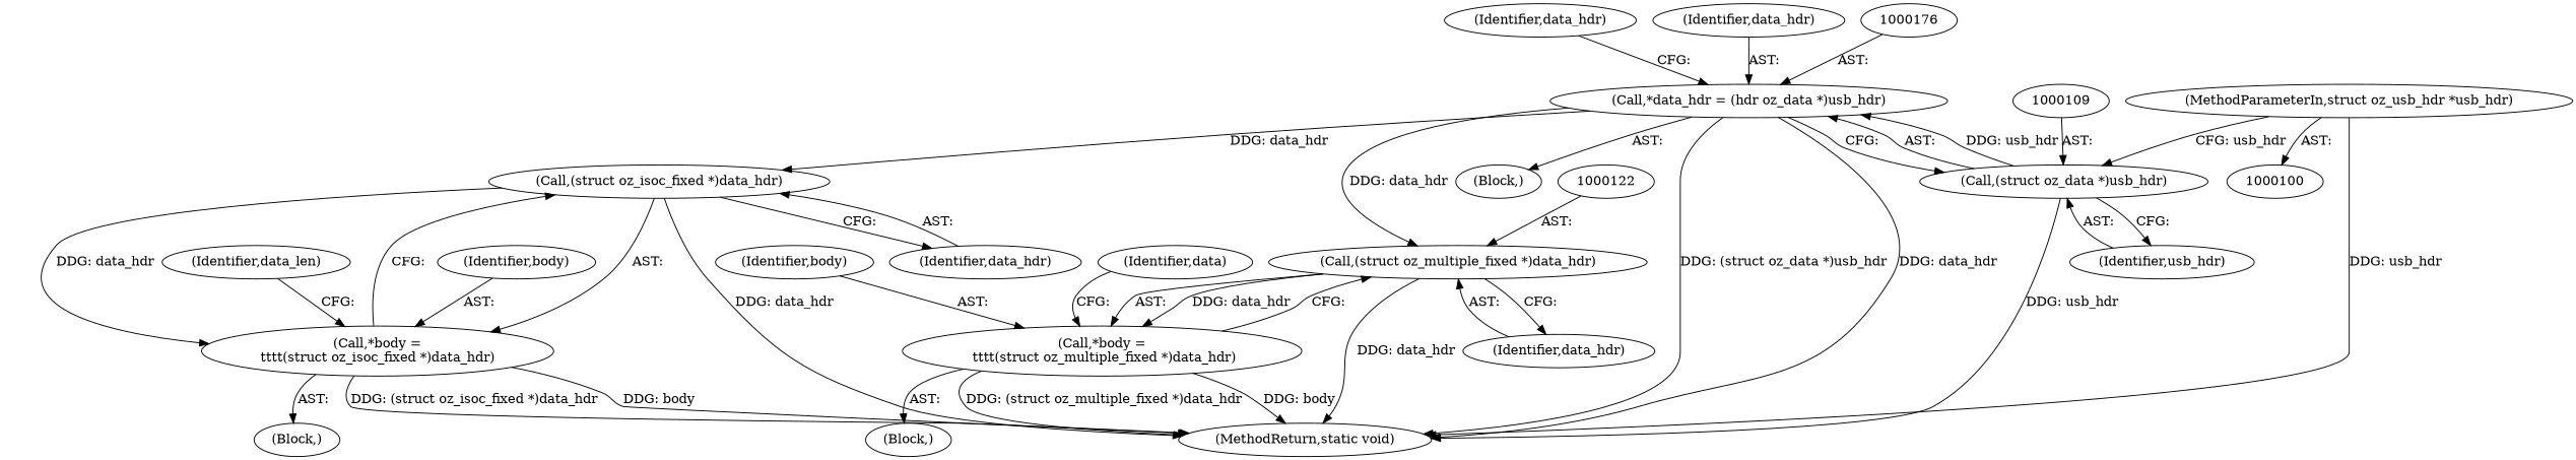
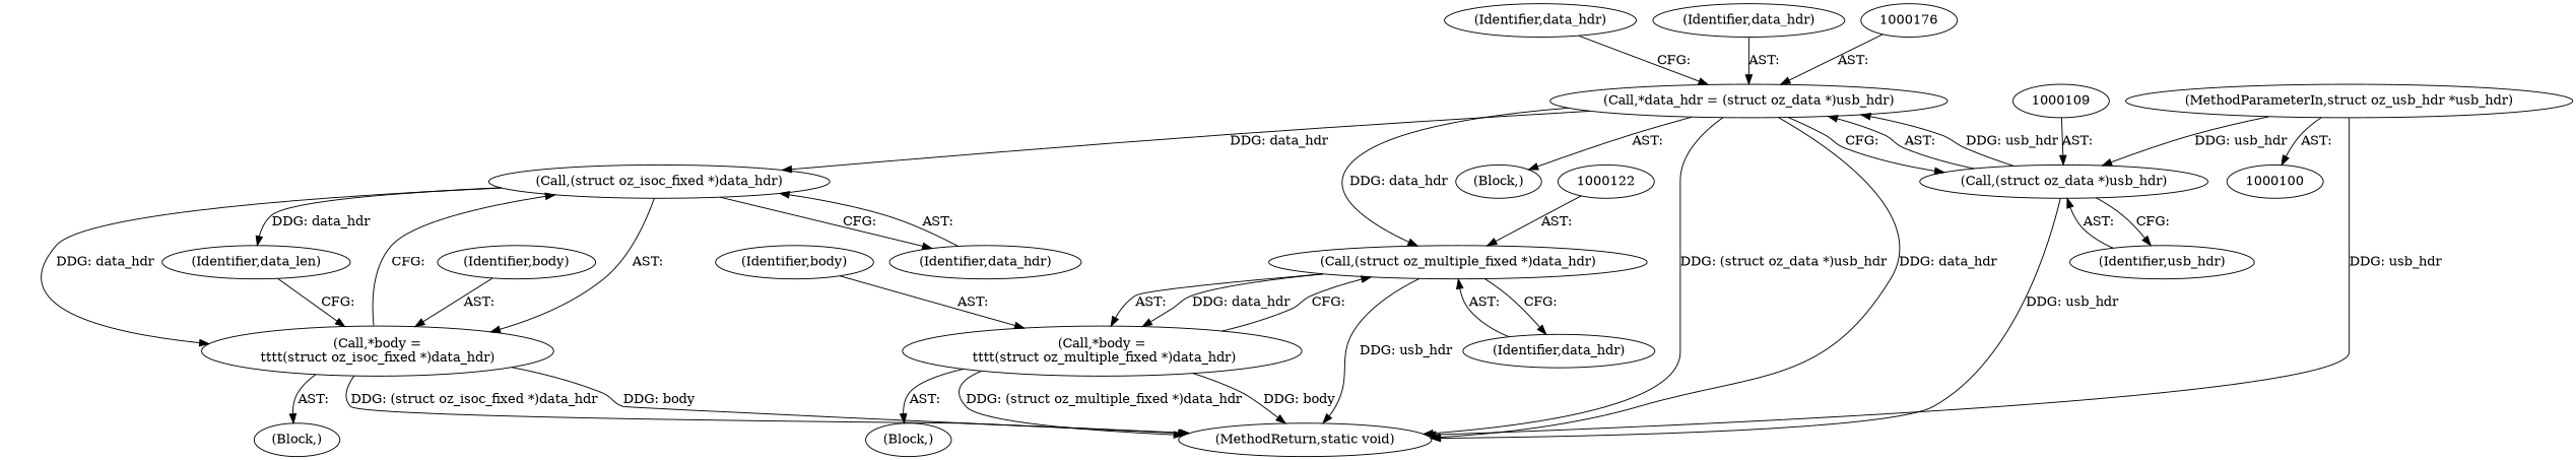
  digraph {
-   n1 [label="(Call,*data_hdr = (hdr oz_data *)usb_hdr)"]
+   n1 [label="(Call,*data_hdr = (struct oz_data *)usb_hdr)"]
    n2 [label="(Call,(struct oz_data *)usb_hdr)"]
    n3 [label="(Call,(struct oz_multiple_fixed *)data_hdr)"]
    n4 [label="(Call,(struct oz_isoc_fixed *)data_hdr)"]
    n5 [label="(Block,)"]
    n6 [label="(MethodReturn,static void)"]
    n7 [label="(Identifier,usb_hdr)"]
    n8 [label="(Call,*body =\n \t\t\t\t(struct oz_multiple_fixed *)data_hdr)"]
    n9 [label="(Identifier,data_hdr)"]
    n10 [label="(Call,*body =\n\t\t\t\t(struct oz_isoc_fixed *)data_hdr)"]
    n11 [label="(Identifier,data_hdr)"]
    n12 [label="(MethodParameterIn,struct oz_usb_hdr *usb_hdr)"]
    1000100
    n14 [label="(Block,)"]
    n15 [label="(Block,)"]
    n16 [label="(Identifier,data_len)"]
    n17 [label="(Identifier,data_hdr)"]
-   n18 [label="(Identifier,data)"]
    n19 [label="(Identifier,body)"]
    n20 [label="(Identifier,body)"]
    n21 [label="(Identifier,data_hdr)"]
    1000109
    1000122
    1000176
    n1 -> n2 [label="CFG: "]
    n1 -> n3 [label="DDG: data_hdr"]
    n1 -> n4 [label="DDG: data_hdr"]
    n1 -> n5 [label="AST: "]
    n1 -> n6 [label="DDG: (struct oz_data *)usb_hdr"]
    n1 -> n6 [label="DDG: data_hdr"]
    n2 -> n1 [label="AST: "]
    n2 -> n1 [label="DDG: usb_hdr"]
    n2 -> n6 [label="DDG: usb_hdr"]
    n2 -> n7 [label="CFG: "]
-   n3 -> n6 [label="DDG: data_hdr"]
+   n3 -> n6 [label="DDG: usb_hdr"]
    n3 -> n8 [label="AST: "]
    n3 -> n8 [label="DDG: data_hdr"]
    n3 -> n9 [label="CFG: "]
-   n4 -> n6 [label="DDG: data_hdr"]
+   n4 -> n16 [label="DDG: data_hdr"]
    n4 -> n10 [label="AST: "]
    n4 -> n10 [label="DDG: data_hdr"]
    n4 -> n11 [label="CFG: "]
    n7 -> n2 [label="AST: "]
    n8 -> n3 [label="CFG: "]
    n8 -> n6 [label="DDG: (struct oz_multiple_fixed *)data_hdr"]
    n8 -> n6 [label="DDG: body"]
    n8 -> n14 [label="AST: "]
    n9 -> n3 [label="AST: "]
    n10 -> n4 [label="CFG: "]
    n10 -> n6 [label="DDG: body"]
    n10 -> n6 [label="DDG: (struct oz_isoc_fixed *)data_hdr"]
    n10 -> n15 [label="AST: "]
    n11 -> n4 [label="AST: "]
-   n12 -> n2 [label="CFG: usb_hdr"]
+   n12 -> n2 [label="DDG: usb_hdr"]
    n12 -> n6 [label="DDG: usb_hdr"]
    n12 -> 1000100 [label="AST: "]
    n16 -> n10 [label="CFG: "]
    n17 -> n1 [label="CFG: "]
-   n18 -> n8 [label="CFG: "]
    n19 -> n8 [label="AST: "]
    n20 -> n10 [label="AST: "]
    n21 -> n1 [label="AST: "]
    1000109 -> n2 [label="AST: "]
    1000122 -> n3 [label="AST: "]
    1000176 -> n1 [label="AST: "]
  }
